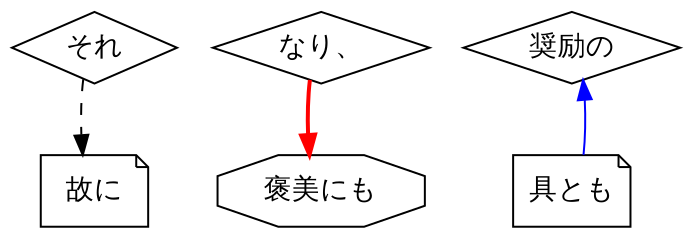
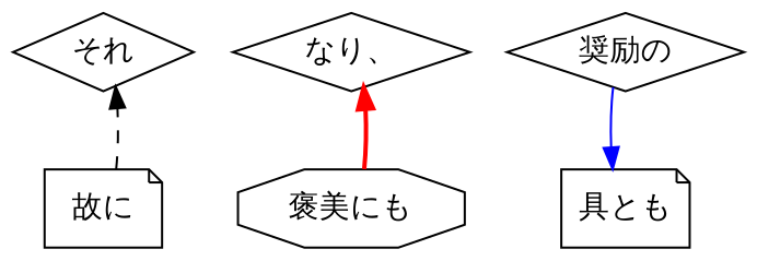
  digraph {
    node [shape=diamond]
    n1 [label="それ"]
    n2 [label="故に" shape=note]
    n3 [label="なり、"]
    n4 [label="褒美にも" shape=octagon]
    n5 [label="奨励の"]
    n6 [label="具とも" shape=note]
-   n1 -> n2 [color=black style=dashed]
-   n3 -> n4 [color=red style=bold]
-   n6 -> n5 [color=blue style=solid]
+   n2 -> n1 [color=black style=dashed]
+   n4 -> n3 [color=red style=bold]
+   n5 -> n6 [color=blue style=solid]
  }
